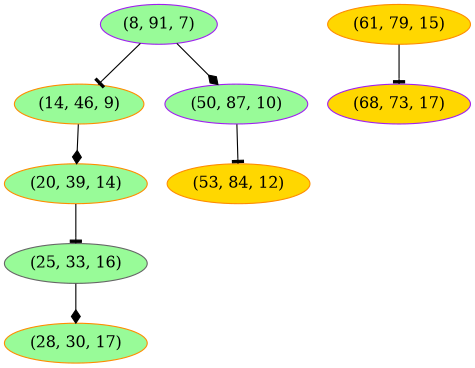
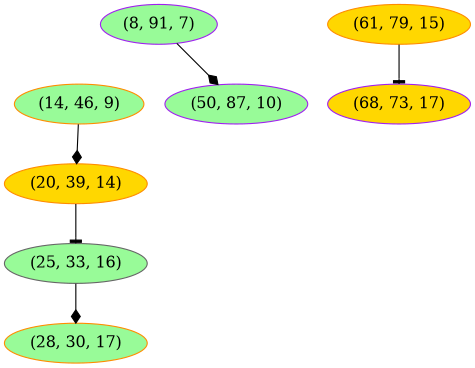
  digraph {
    node [color=darkorange fillcolor=palegreen style=filled]
    edge [arrowhead=tee]
    "(8, 91, 7)" [color=purple]
    "(14, 46, 9)"
    "(50, 87, 10)" [color=purple]
-   "(20, 39, 14)"
-   "(53, 84, 12)" [fillcolor=gold]
+   "(20, 39, 14)" [fillcolor=gold]
    "(25, 33, 16)" [color=gray40]
    "(28, 30, 17)"
    "(61, 79, 15)" [fillcolor=gold]
    "(68, 73, 17)" [color=purple fillcolor=gold]
-   "(8, 91, 7)" -> "(14, 46, 9)"
    "(8, 91, 7)" -> "(50, 87, 10)" [arrowhead=diamond]
    "(14, 46, 9)" -> "(20, 39, 14)" [arrowhead=diamond]
-   "(50, 87, 10)" -> "(53, 84, 12)"
    "(20, 39, 14)" -> "(25, 33, 16)"
    "(25, 33, 16)" -> "(28, 30, 17)" [arrowhead=diamond]
    "(61, 79, 15)" -> "(68, 73, 17)"
  }
